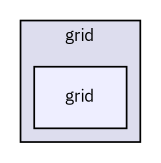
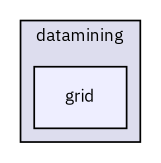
  digraph {
    compound=true
    fontname="IBM Plex Sans"
    n1 [fillcolor="#eeeeff" fontname="IBM Plex Sans" fontsize=10 label=grid pencolor=black shape=box style=filled]
    subgraph cluster_1 {
      bgcolor="#ddddee"
      fontsize=10
-     label=grid
+     label=datamining
      pencolor=black
      n1
    }
  }
